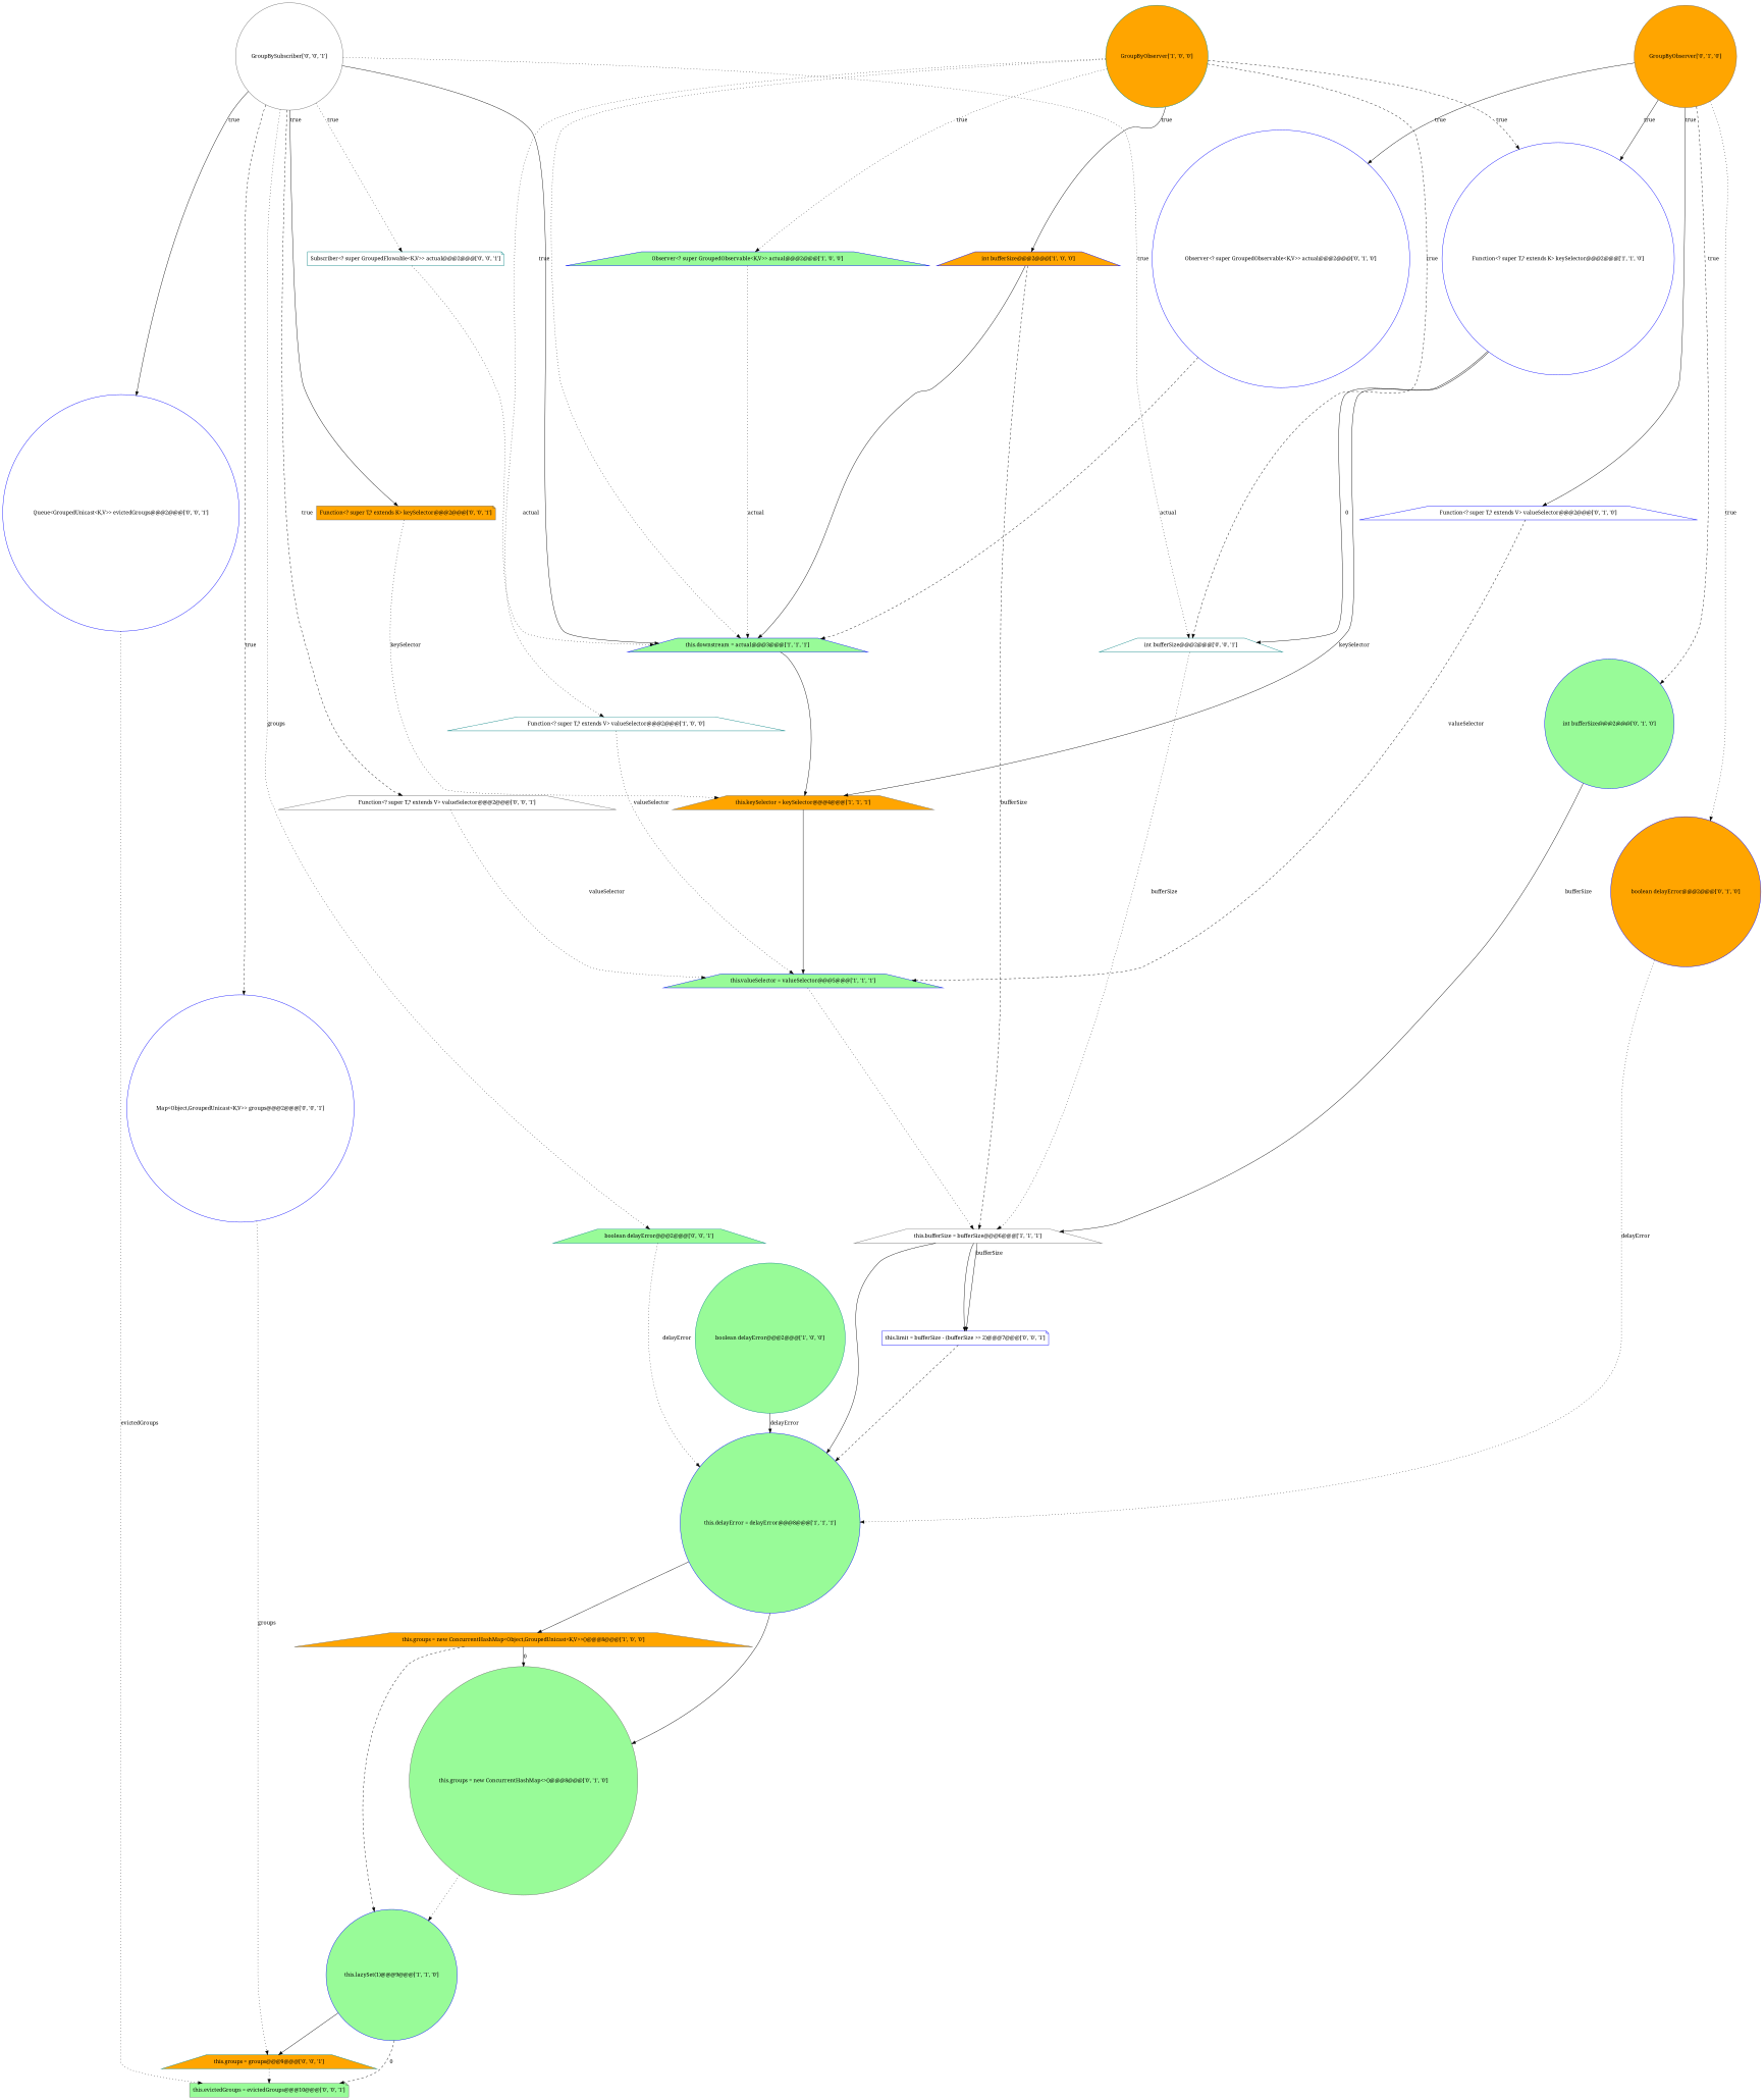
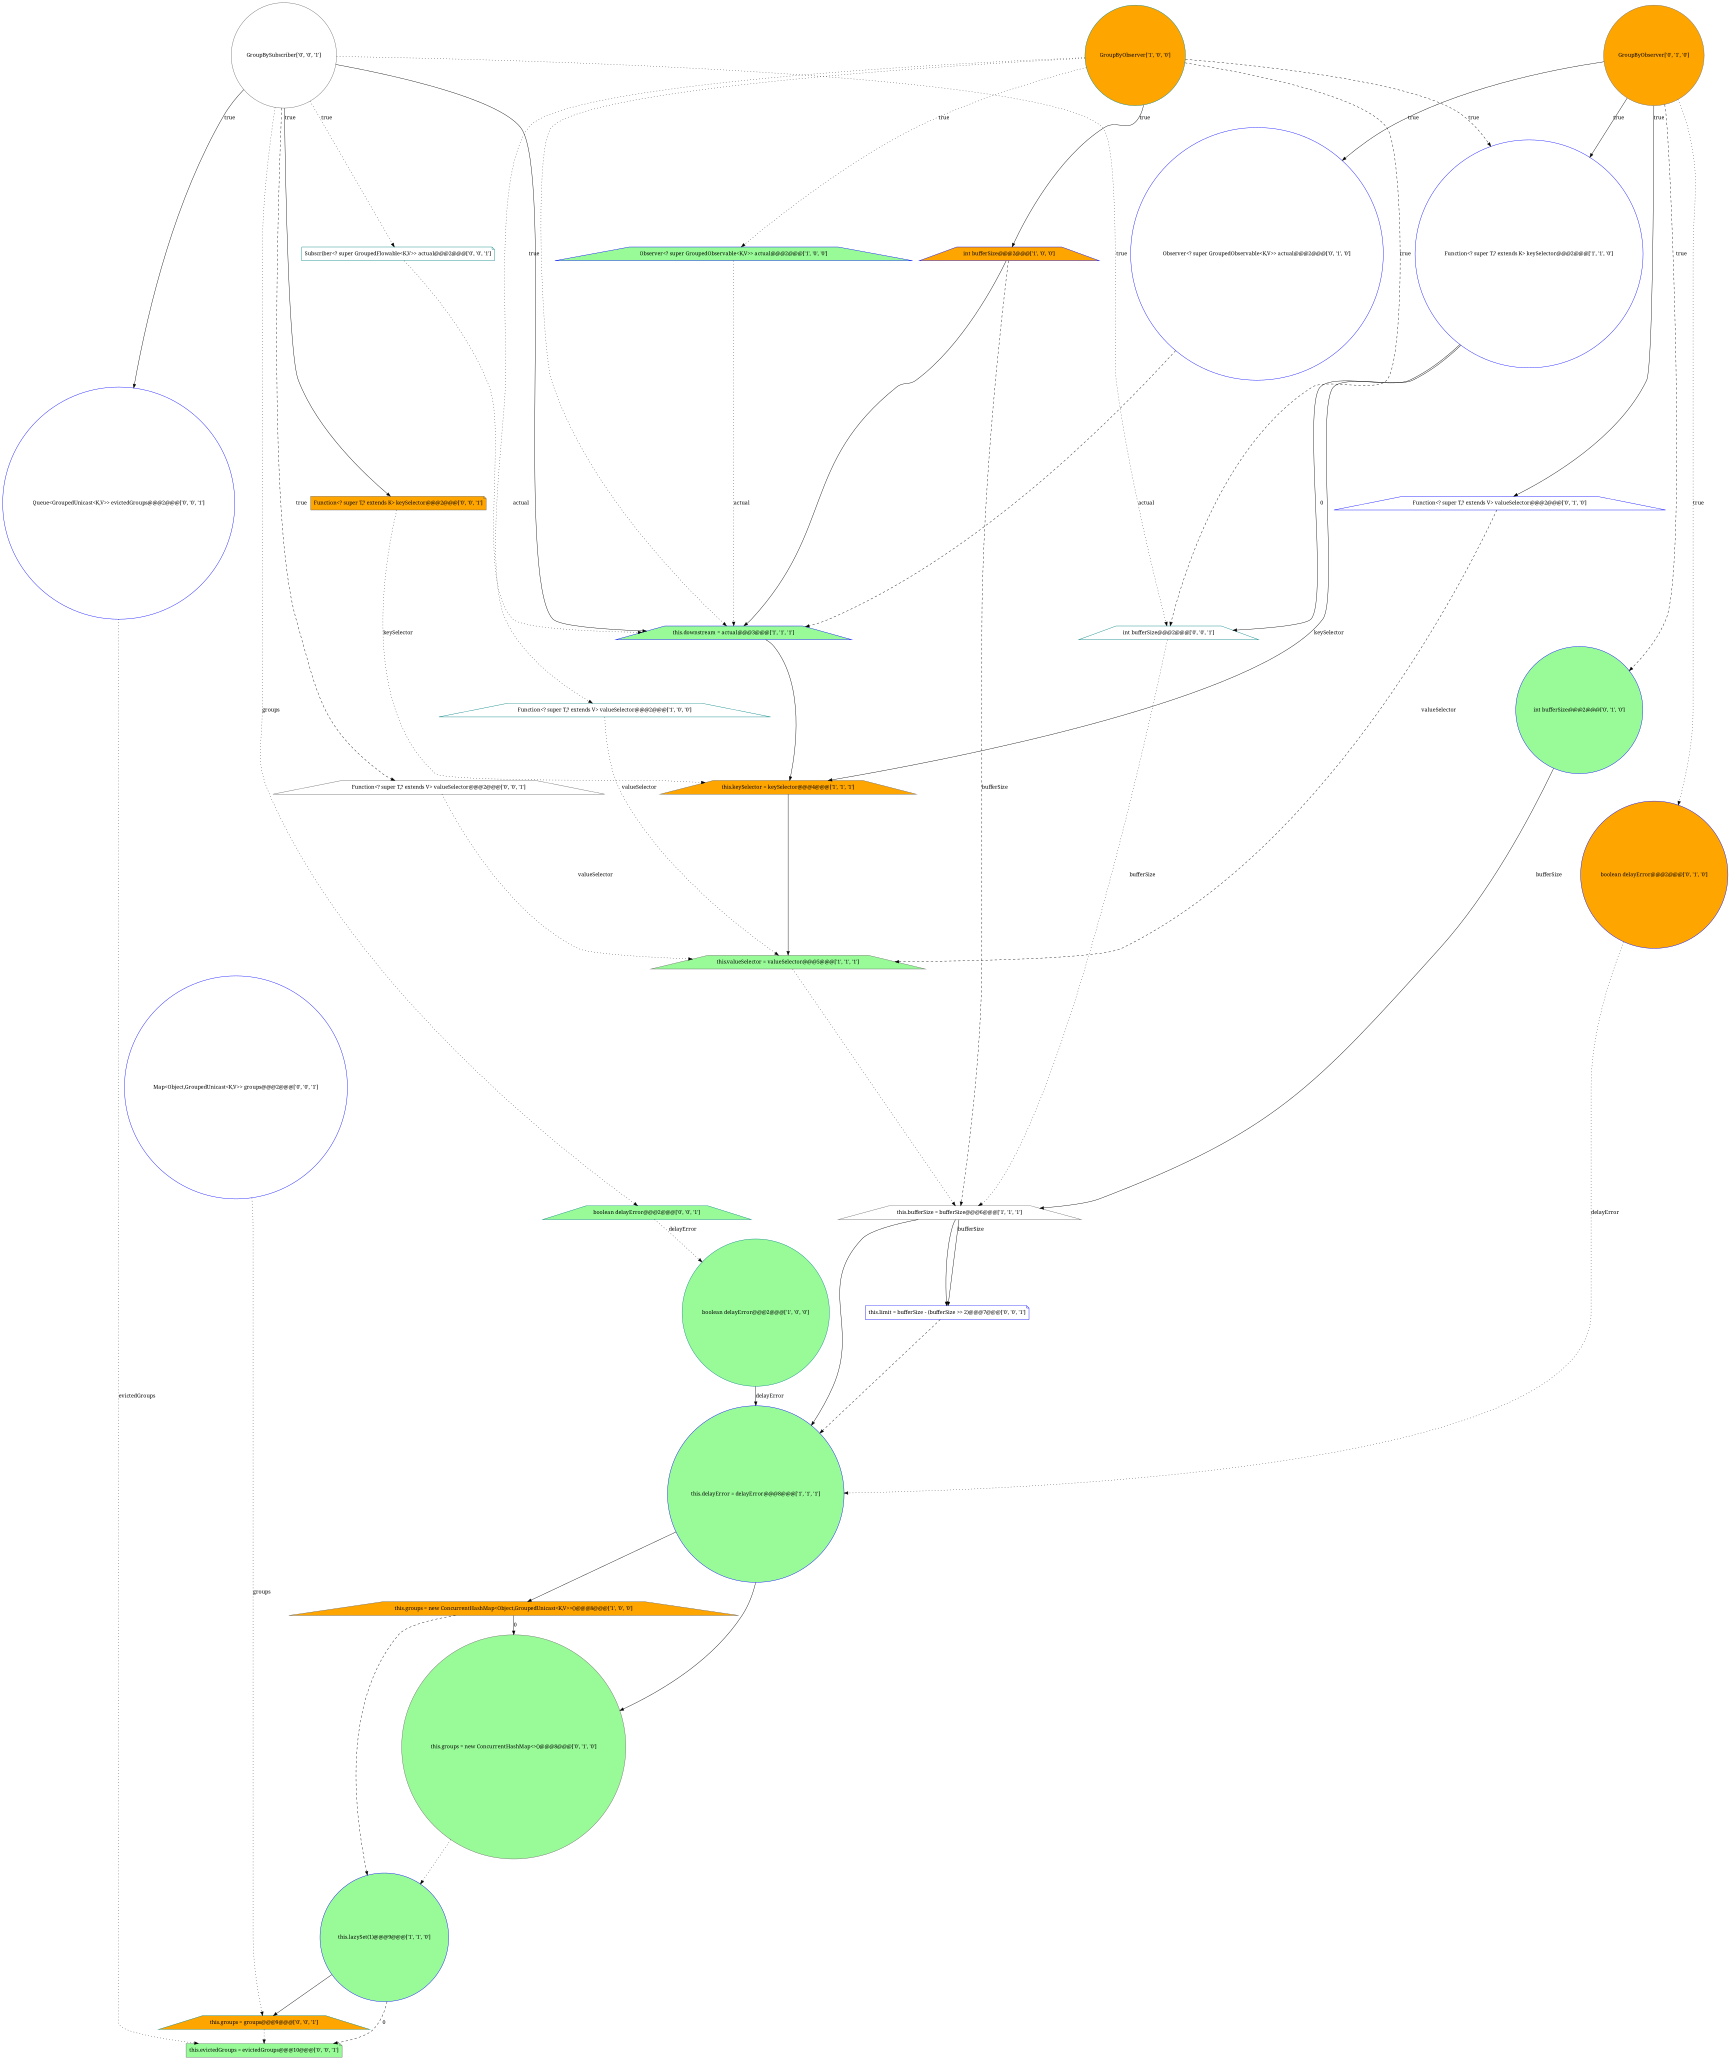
  digraph {
    fontname="Noto Serif"
    node [color=blue fillcolor=white fontname="Noto Serif" shape=circle style=filled]
    edge [fontname="Noto Serif" style=solid]
    n1 [label="this.limit = bufferSize - (bufferSize >> 2)@@@7@@@['0', '0', '1']" shape=note]
    n2 [fillcolor=palegreen label="this.delayError = delayError@@@8@@@['1', '1', '1']"]
    n3 [color=gray40 fillcolor=orange label="this.groups = new ConcurrentHashMap<Object,GroupedUnicast<K,V>>()@@@8@@@['1', '0', '0']" shape=trapezium]
    n4 [color=gray40 fillcolor=palegreen label="this.groups = new ConcurrentHashMap<>()@@@8@@@['0', '1', '0']"]
    n5 [color=teal fillcolor=orange label="GroupByObserver['1', '0', '0']"]
    n6 [fillcolor=palegreen label="Observer<? super GroupedObservable<K,V>> actual@@@2@@@['1', '0', '0']" shape=trapezium]
    n7 [color=teal label="Function<? super T,? extends V> valueSelector@@@2@@@['1', '0', '0']" shape=trapezium]
    n8 [fillcolor=palegreen label="this.downstream = actual@@@3@@@['1', '1', '1']" shape=trapezium]
    n9 [label="Function<? super T,? extends K> keySelector@@@2@@@['1', '1', '0']"]
    n10 [fillcolor=orange label="int bufferSize@@@2@@@['1', '0', '0']" shape=trapezium]
    n11 [color=teal label="int bufferSize@@@2@@@['0', '0', '1']" shape=trapezium]
-   n12 [fillcolor=palegreen label="this.valueSelector = valueSelector@@@5@@@['1', '1', '1']" shape=trapezium]
+   n12 [color=gray40 fillcolor=palegreen label="this.valueSelector = valueSelector@@@5@@@['1', '1', '1']" shape=trapezium]
    n13 [color=gray40 fillcolor=orange label="this.keySelector = keySelector@@@4@@@['1', '1', '1']" shape=trapezium]
    n14 [color=teal fillcolor=palegreen label="boolean delayError@@@2@@@['1', '0', '0']"]
    n15 [color=gray40 label="this.bufferSize = bufferSize@@@6@@@['1', '1', '1']" shape=trapezium]
    n16 [label="Queue<GroupedUnicast<K,V>> evictedGroups@@@2@@@['0', '0', '1']"]
    n17 [color=gray40 fillcolor=palegreen label="this.evictedGroups = evictedGroups@@@10@@@['0', '0', '1']" shape=note]
    n18 [color=gray40 label="GroupBySubscriber['0', '0', '1']"]
    n19 [color=gray40 fillcolor=orange label="Function<? super T,? extends K> keySelector@@@2@@@['0', '0', '1']" shape=note]
    n20 [label="Map<Object,GroupedUnicast<K,V>> groups@@@2@@@['0', '0', '1']"]
    n21 [color=teal fillcolor=palegreen label="boolean delayError@@@2@@@['0', '0', '1']" shape=trapezium]
    n22 [color=teal label="Subscriber<? super GroupedFlowable<K,V>> actual@@@2@@@['0', '0', '1']" shape=note]
    n23 [color=gray40 label="Function<? super T,? extends V> valueSelector@@@2@@@['0', '0', '1']" shape=trapezium]
    n24 [color=teal fillcolor=orange label="this.groups = groups@@@9@@@['0', '0', '1']" shape=trapezium]
    n25 [fillcolor=orange label="boolean delayError@@@2@@@['0', '1', '0']"]
    n26 [fillcolor=palegreen label="this.lazySet(1)@@@9@@@['1', '1', '0']"]
    n27 [label="Function<? super T,? extends V> valueSelector@@@2@@@['0', '1', '0']" shape=trapezium]
    n28 [color=gray40 fillcolor=orange label="GroupByObserver['0', '1', '0']"]
    n29 [label="Observer<? super GroupedObservable<K,V>> actual@@@2@@@['0', '1', '0']"]
    n30 [fillcolor=palegreen label="int bufferSize@@@2@@@['0', '1', '0']"]
    n1 -> n2 [style=dashed]
    n2 -> n3
    n2 -> n4
    n3 -> n4 [label=0]
    n3 -> n26 [style=dashed]
    n4 -> n26 [style=dotted]
    n5 -> n6 [label=true style=dotted]
    n5 -> n7 [label=true style=dotted]
    n5 -> n8 [style=dotted]
    n5 -> n9 [label=true style=dashed]
    n5 -> n10 [label=true]
    n5 -> n11 [label=true style=dashed]
    n6 -> n8 [label=actual style=dotted]
    n7 -> n12 [label=valueSelector style=dotted]
    n8 -> n13
    n9 -> n11 [label=0]
    n9 -> n13 [label=keySelector]
    n10 -> n8
    n10 -> n15 [label=bufferSize style=dashed]
    n11 -> n15 [label=bufferSize style=dotted]
    n12 -> n15 [style=dotted]
    n13 -> n12
    n14 -> n2 [label=delayError]
    n15 -> n1
    n15 -> n1 [label=bufferSize]
    n15 -> n2
    n16 -> n17 [label=evictedGroups style=dotted]
    n18 -> n8
    n18 -> n11 [label=true style=dotted]
    n18 -> n16 [label=true]
    n18 -> n19 [label=true]
-   n18 -> n20 [label=true style=dashed]
    n18 -> n21 [label=groups style=dotted]
    n18 -> n22 [label=true style=dotted]
    n18 -> n23 [label=true style=dashed]
    n19 -> n13 [label=keySelector style=dotted]
    n20 -> n24 [label=groups style=dotted]
-   n21 -> n2 [label=delayError style=dotted]
+   n21 -> n14 [label=delayError style=dotted]
    n22 -> n8 [label=actual style=dotted]
    n23 -> n12 [label=valueSelector style=dotted]
    n24 -> n17 [style=dotted]
    n25 -> n2 [label=delayError style=dotted]
    n26 -> n17 [label=0 style=dashed]
    n26 -> n24
    n27 -> n12 [label=valueSelector style=dashed]
    n28 -> n9 [label=true]
    n28 -> n25 [label=true style=dotted]
    n28 -> n27 [label=true]
    n28 -> n29 [label=true]
    n28 -> n30 [label=true style=dashed]
    n29 -> n8 [label=actual style=dashed]
    n30 -> n15 [label=bufferSize]
  }
